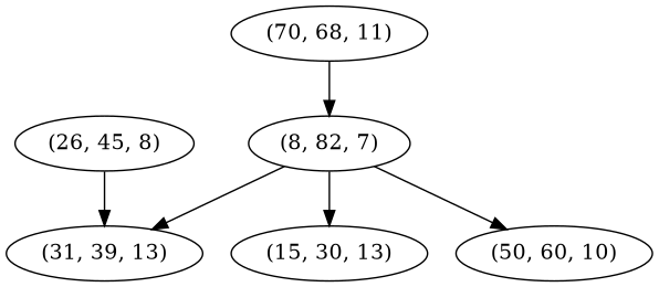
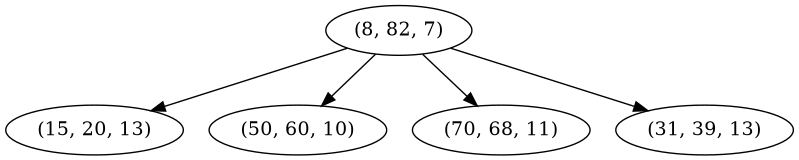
  digraph {
    "(8, 82, 7)"
-   "(15, 20, 13)" [label="(15, 30, 13)"]
+   "(15, 20, 13)"
    "(50, 60, 10)"
    n4 [label="(70, 68, 11)"]
    "(31, 39, 13)"
-   "(26, 45, 8)"
    "(8, 82, 7)" -> "(15, 20, 13)"
    "(8, 82, 7)" -> "(50, 60, 10)"
-   n4 -> "(8, 82, 7)"
+   "(8, 82, 7)" -> n4
    "(8, 82, 7)" -> "(31, 39, 13)"
-   "(26, 45, 8)" -> "(31, 39, 13)"
  }
